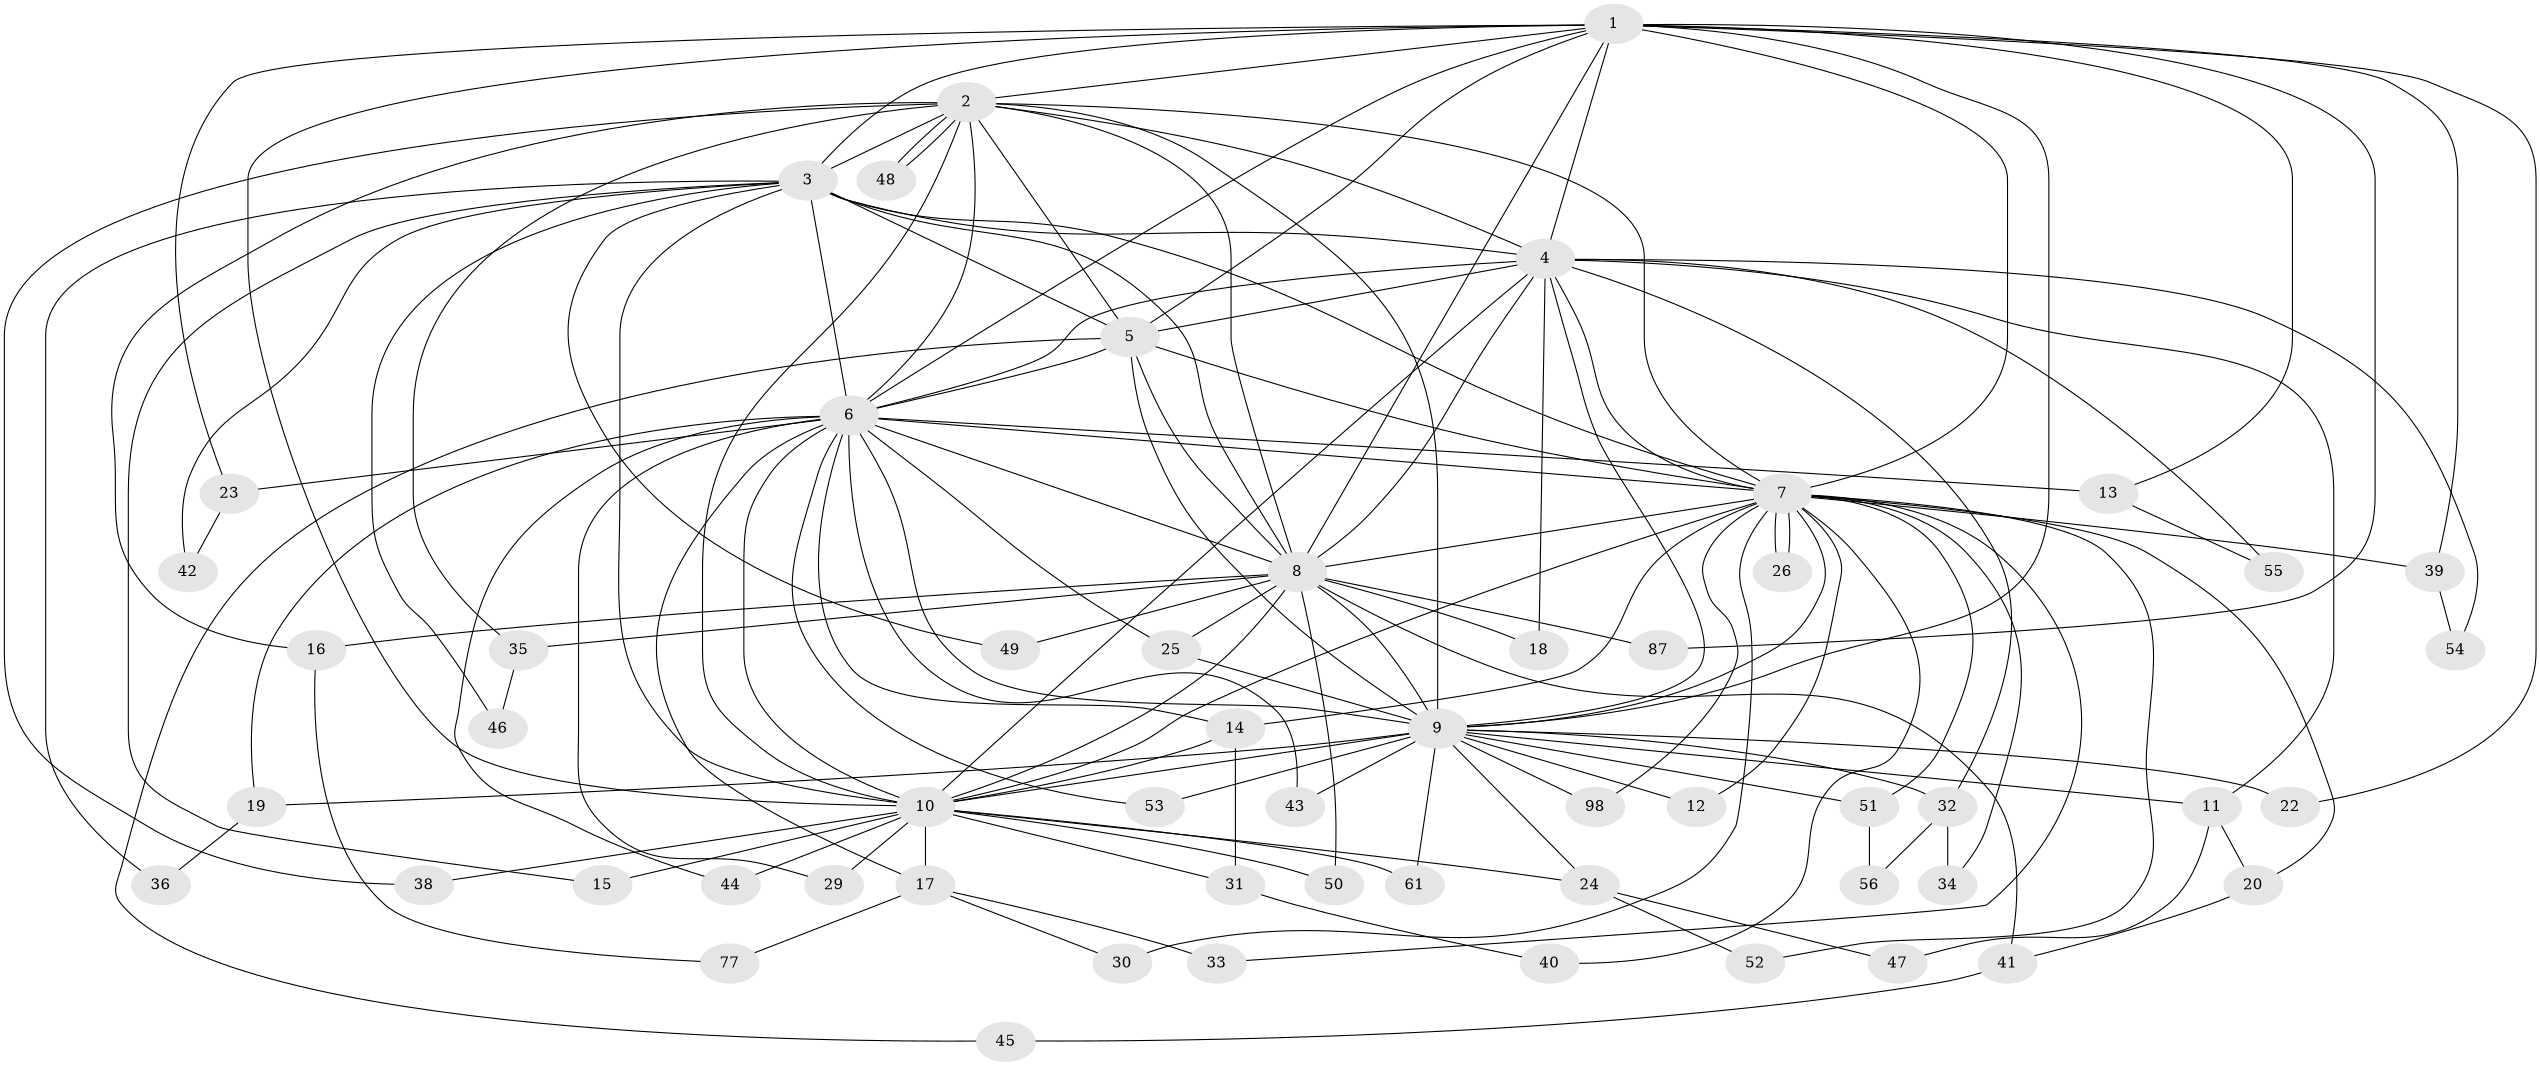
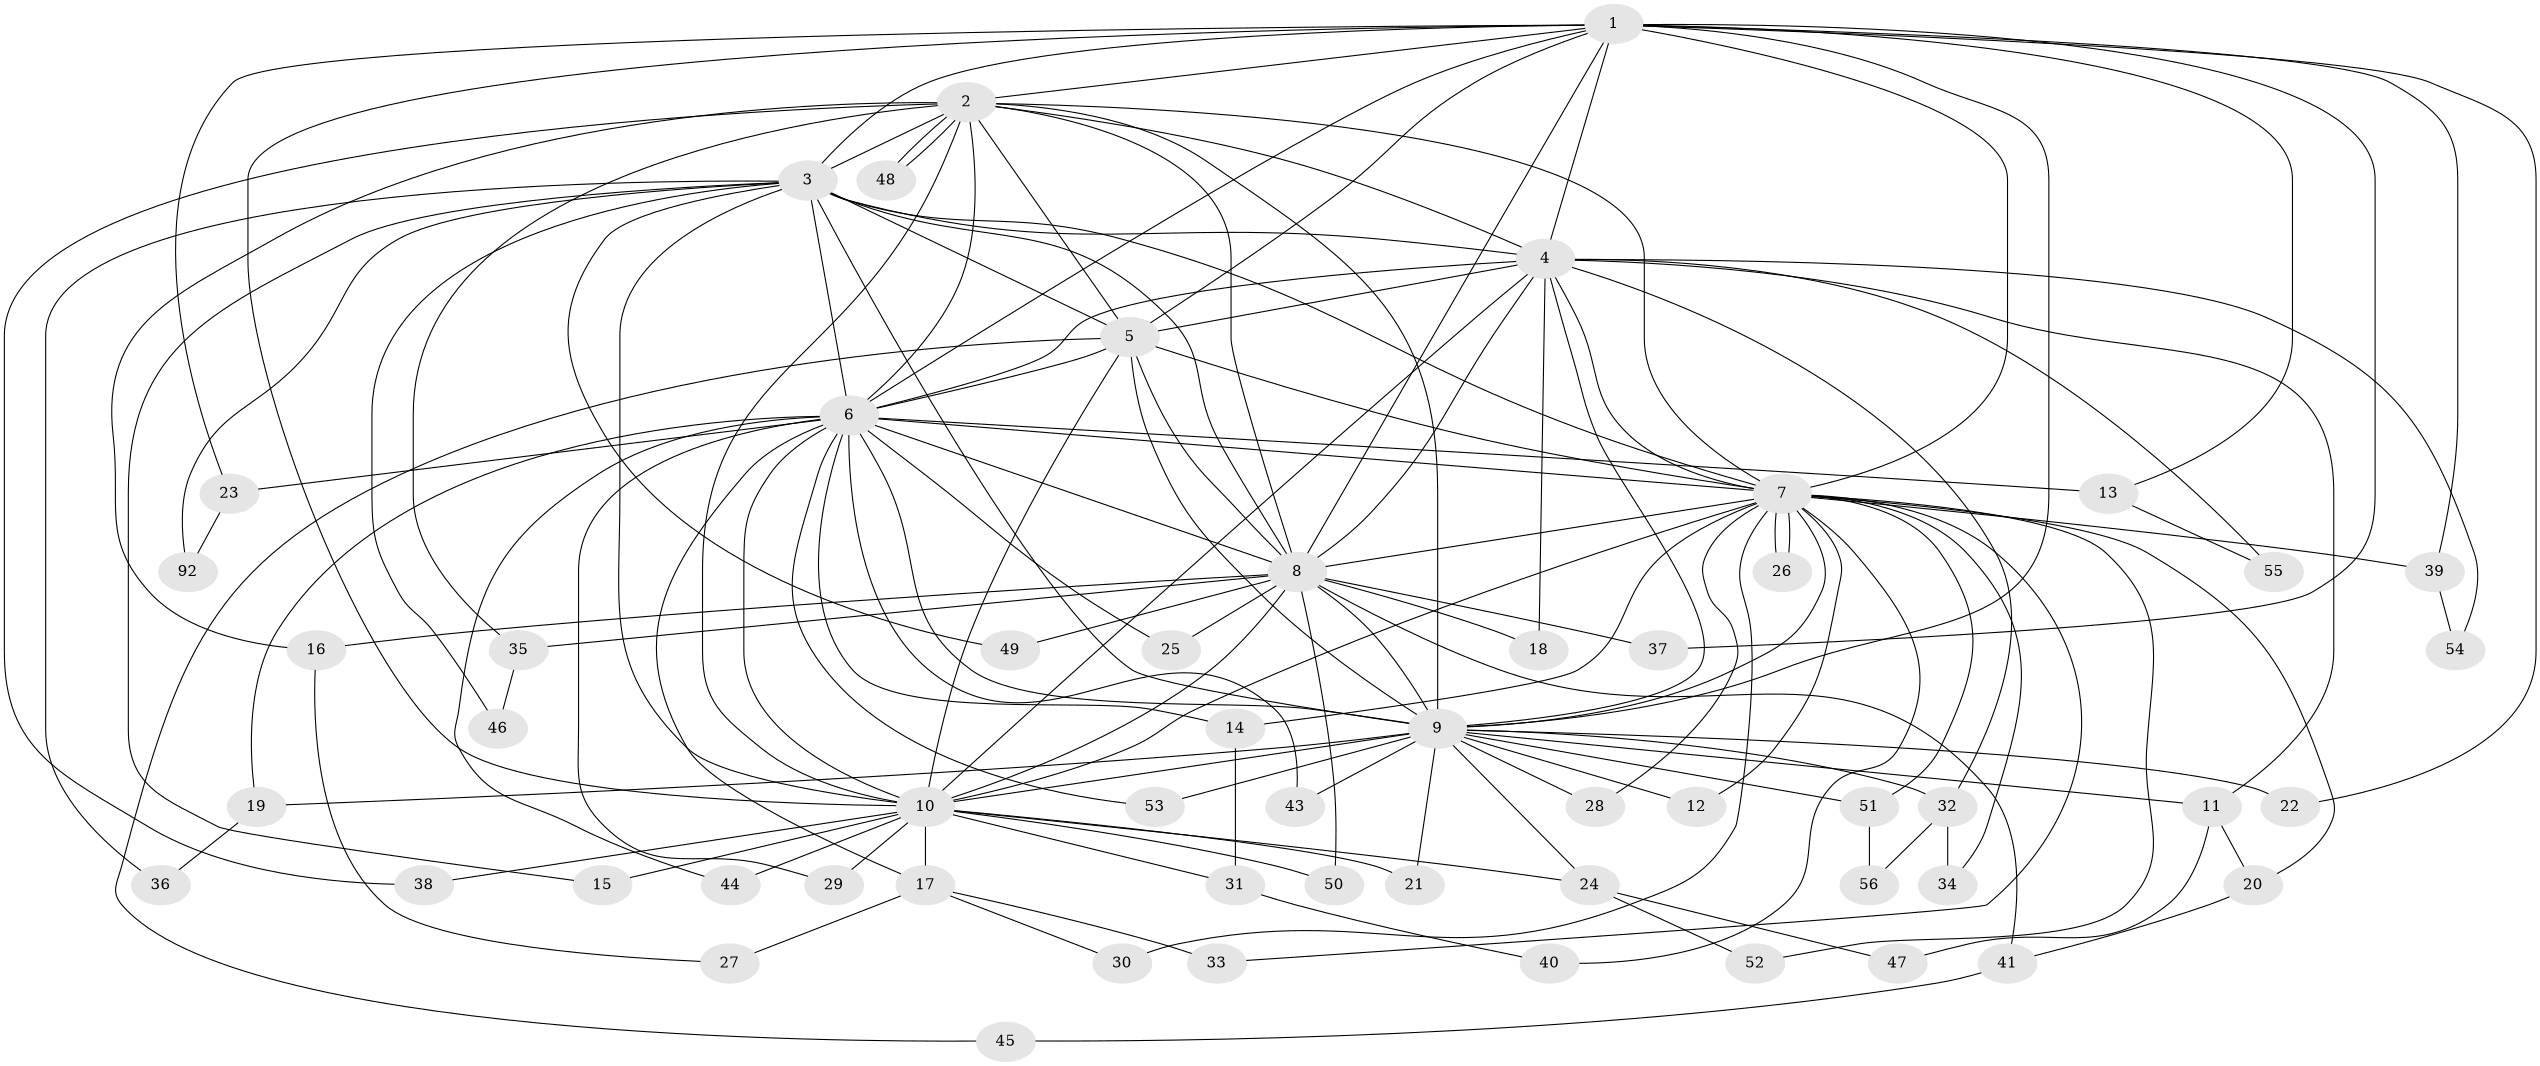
  graph {
    fontname="DejaVu Serif"
    node [color=gray90 fontname="DejaVu Serif" style=filled]
    edge [fontname="DejaVu Serif"]
    1
    2
    3
    4
    5
    6
    7
    8
    9
    10
    13
    22
    23
-   37 [label=87]
+   37
    39
    16
    35
    38
    48
    15
    36
-   42
+   42 [label=92]
    46
    49
    11
    18
    32
    54
    55
    45
    14
    17
    19
    25
    29
    43
    44
    53
    12
    20
    26
-   28 [label=98]
+   28
    30
    33
    34
    40
    51
    52
    41
    50
-   21 [label=61]
+   21
    24
    31
-   27 [label=77]
+   27
    47
    56
    1 -- 2
    1 -- 3
    1 -- 4
    1 -- 5
    1 -- 6
    1 -- 7
    1 -- 8
    1 -- 9
    1 -- 10
    1 -- 13
    1 -- 22
    1 -- 23
    1 -- 37
    1 -- 39
    2 -- 3
    2 -- 4
    2 -- 5
    2 -- 6
    2 -- 7
    2 -- 8
    2 -- 9
    2 -- 10
    2 -- 16
    2 -- 35
    2 -- 38
    2 -- 48
    2 -- 48
    3 -- 4
    3 -- 5
    3 -- 6
    3 -- 7
    3 -- 8
-   25 -- 9
+   3 -- 9
    3 -- 10
    3 -- 15
    3 -- 36
    3 -- 42
    3 -- 46
    3 -- 49
    4 -- 5
    4 -- 6
    4 -- 7
    4 -- 8
    4 -- 9
    4 -- 10
    4 -- 11
    4 -- 18
    4 -- 32
    4 -- 54
    4 -- 55
    5 -- 6
    5 -- 7
    5 -- 8
    5 -- 9
-   14 -- 10
+   5 -- 10
    5 -- 45
    6 -- 7
    6 -- 8
    6 -- 9
    6 -- 10
    6 -- 13
    6 -- 23
    6 -- 14
    6 -- 17
    6 -- 19
    6 -- 25
    6 -- 29
    6 -- 43
    6 -- 44
    6 -- 53
    7 -- 8
    7 -- 9
    7 -- 10
    7 -- 39
    7 -- 14
    7 -- 12
    7 -- 20
    7 -- 26
    7 -- 26
    7 -- 28
    7 -- 30
    7 -- 33
    7 -- 34
    7 -- 40
    7 -- 51
    7 -- 52
    8 -- 9
    8 -- 10
    8 -- 37
    8 -- 16
    8 -- 35
    8 -- 49
    8 -- 18
    8 -- 25
    8 -- 41
    8 -- 50
    9 -- 10
    9 -- 22
    9 -- 11
    9 -- 32
    9 -- 19
    9 -- 43
    9 -- 53
    9 -- 12
    9 -- 28
    9 -- 51
    9 -- 21
    9 -- 24
    10 -- 38
    10 -- 15
    10 -- 17
    10 -- 29
    10 -- 44
    10 -- 50
    10 -- 21
    10 -- 24
    10 -- 31
    13 -- 55
    23 -- 42
    39 -- 54
    16 -- 27
    35 -- 46
    11 -- 20
    11 -- 47
    32 -- 34
    32 -- 56
    14 -- 31
    17 -- 30
    17 -- 33
    17 -- 27
    19 -- 36
    20 -- 41
    51 -- 56
    41 -- 45
    24 -- 52
    24 -- 47
    31 -- 40
  }
